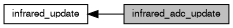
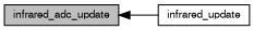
  digraph {
    rankdir=LR
    node [color=black fontname=FreeSans fontsize=10 shape=record style=filled]
    n1 [fillcolor=grey75 fontcolor=black height=0.2 label=infrared_adc_update width=0.4]
    n2 [fillcolor=white height=0.2 label=infrared_update width=0.4]
-   n2 -> n1 [color=black dir=back fontname=FreeSans fontsize=10 labelfontname=FreeSans labelfontsize=10 style=solid]
+   n1 -> n2 [color=black dir=back fontname=FreeSans fontsize=10 labelfontname=FreeSans labelfontsize=10 style=solid]
  }
